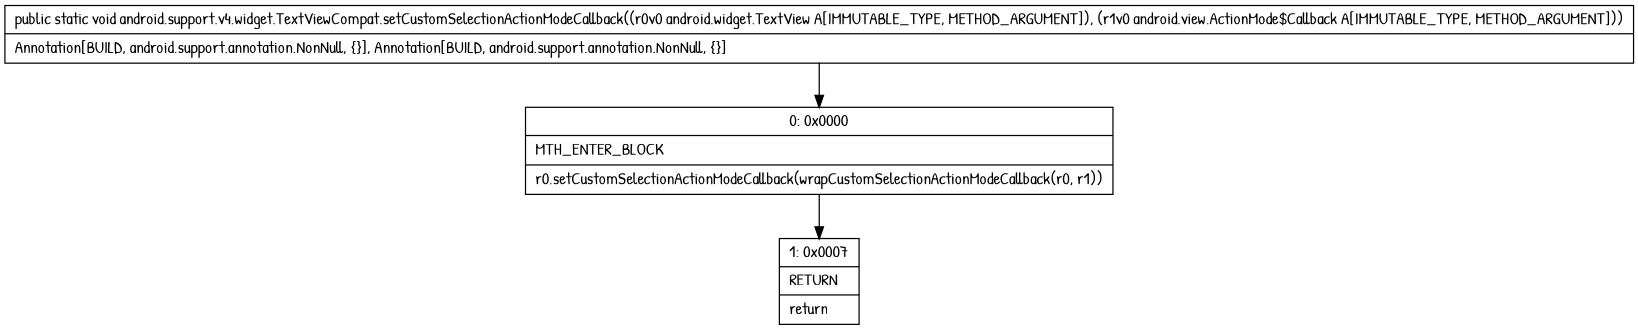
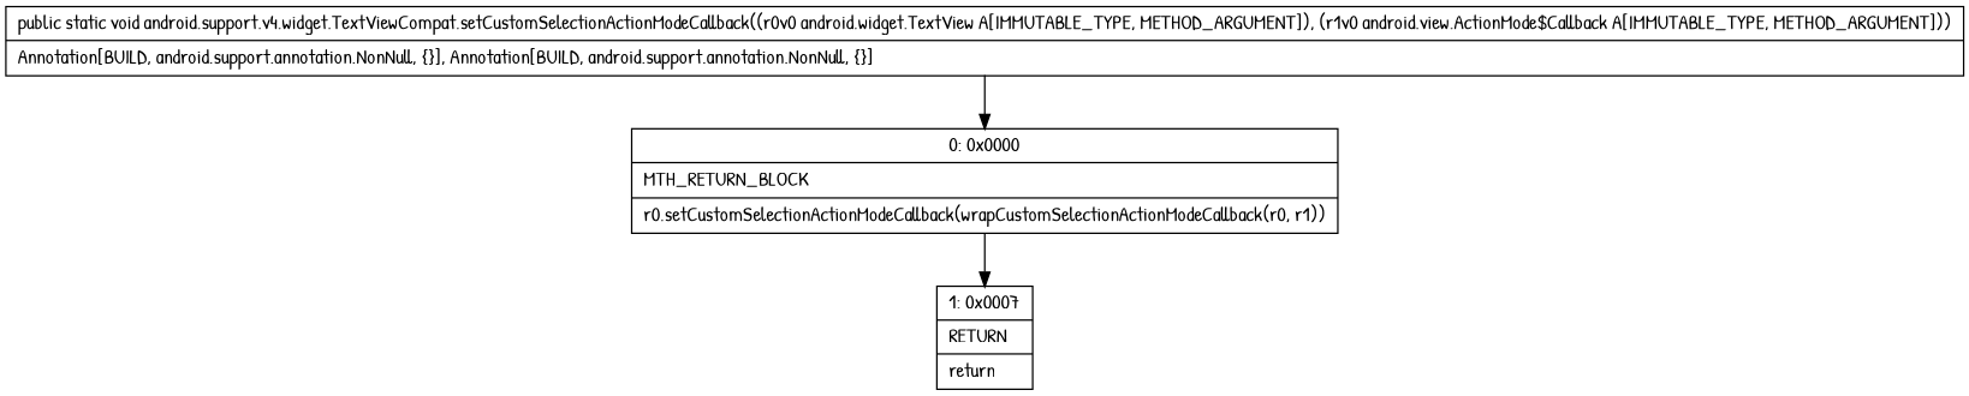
  digraph {
    fontname="Patrick Hand"
    node [shape=record fontname="Patrick Hand"]
    edge [fontname="Patrick Hand"]
-   n1 [label="{0\:\ 0x0000|MTH_ENTER_BLOCK\l|r0.setCustomSelectionActionModeCallback(wrapCustomSelectionActionModeCallback(r0, r1))\l}"]
+   n1 [label="{0\:\ 0x0000|MTH_RETURN_BLOCK\l|r0.setCustomSelectionActionModeCallback(wrapCustomSelectionActionModeCallback(r0, r1))\l}"]
    n2 [label="{1\:\ 0x0007|RETURN\l|return\l}"]
    n3 [label="{public static void android.support.v4.widget.TextViewCompat.setCustomSelectionActionModeCallback((r0v0 android.widget.TextView A[IMMUTABLE_TYPE, METHOD_ARGUMENT]), (r1v0 android.view.ActionMode$Callback A[IMMUTABLE_TYPE, METHOD_ARGUMENT]))  | Annotation[BUILD, android.support.annotation.NonNull, \{\}], Annotation[BUILD, android.support.annotation.NonNull, \{\}]\l}"]
    n1 -> n2
    n3 -> n1
  }
